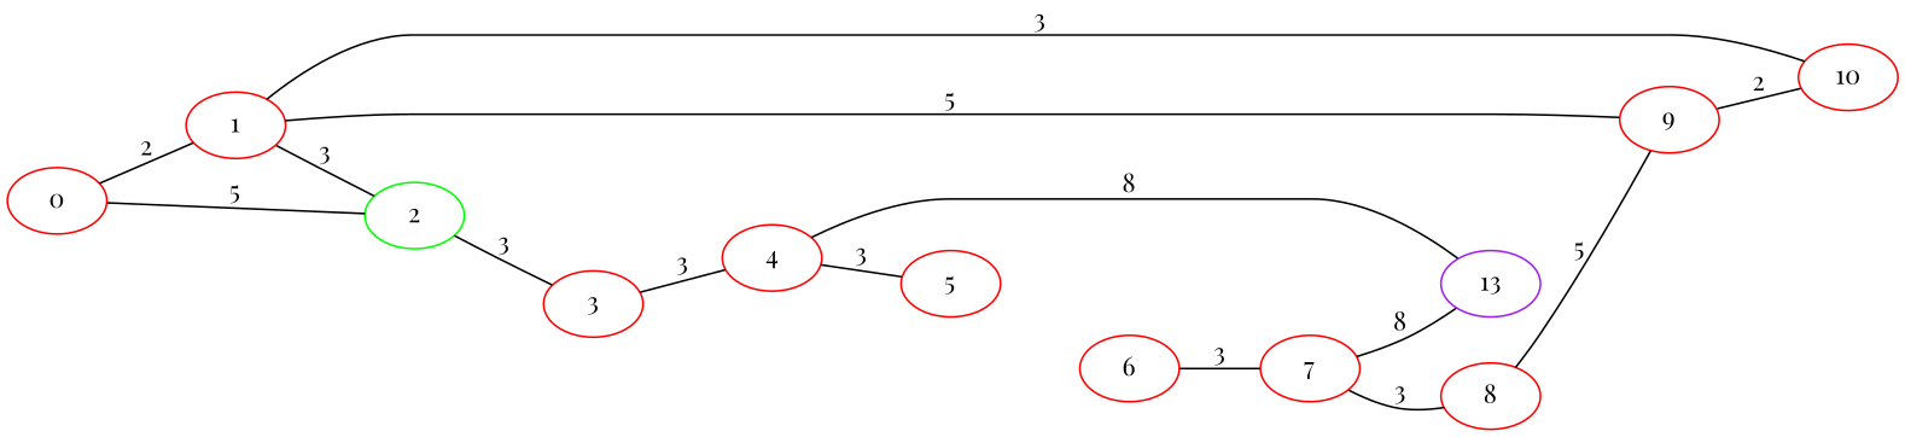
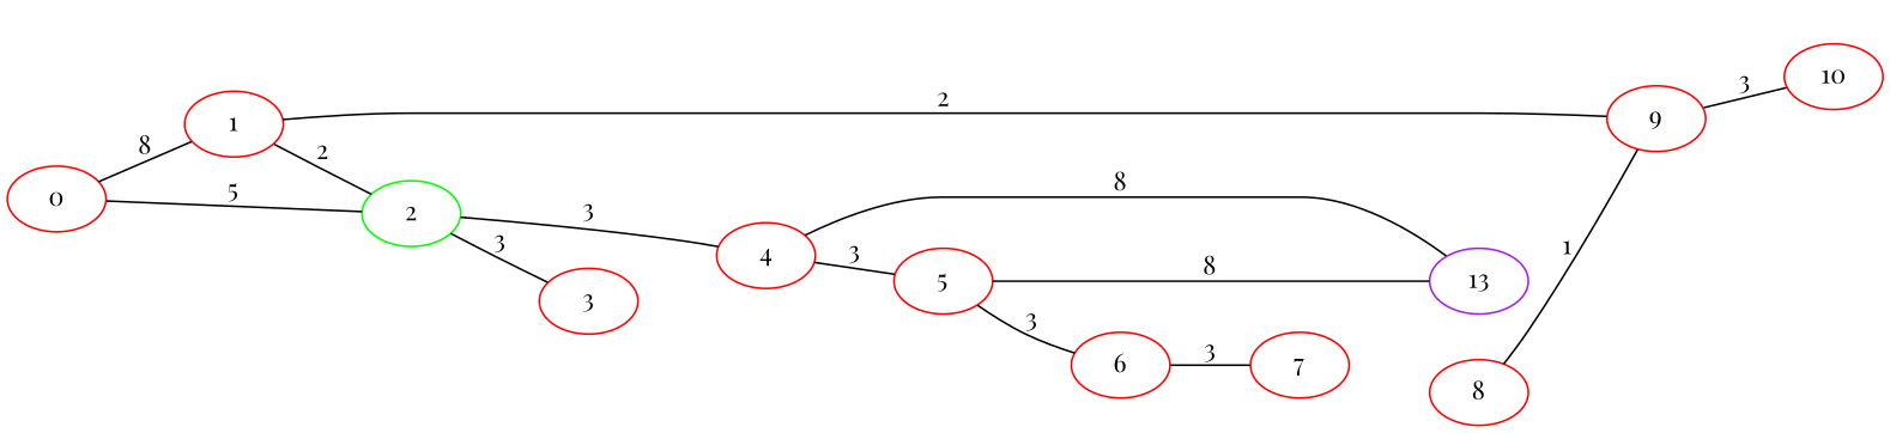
  graph {
    fontname="Playfair Display"
    rankdir=LR
    node [color=red fontname="Playfair Display" weight=1]
    edge [fontname="Playfair Display"]
    0
    1
    2 [color=green weight=2]
    9
    10
    3
    4
    5
    n9 [color=purple label=13 weight=4]
    6
    7
    8
-   0 -- 1 [label=2]
+   0 -- 1 [label=8]
    0 -- 2 [label=5]
-   1 -- 2 [label=3]
-   1 -- 9 [label=5]
-   1 -- 10 [label=3]
+   1 -- 2 [label=2]
+   1 -- 9 [label=2]
    2 -- 3 [label=3]
-   9 -- 10 [label=2]
-   3 -- 4 [label=3]
+   9 -- 10 [label=3]
+   2 -- 4 [label=3]
    4 -- 5 [label=3]
    4 -- n9 [label=8]
-   7 -- n9 [label=8]
+   5 -- n9 [label=8]
+   5 -- 6 [label=3]
    6 -- 7 [label=3]
-   7 -- 8 [label=3]
-   8 -- 9 [label=5]
+   8 -- 9 [label=1]
  }
